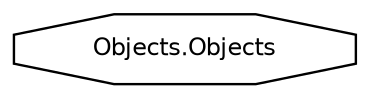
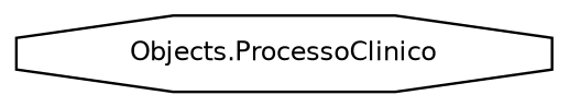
  digraph {
    rankdir=TB
-   n1 [color=black fillcolor=white fontname=Helvetica fontsize=10 height=0.2 label="Objects.Objects" shape=octagon style=filled width=0.4]
+   n1 [color=black fillcolor=white fontname=Helvetica fontsize=10 height=0.2 label="Objects.ProcessoClinico" shape=octagon style=filled width=0.4]
  }
